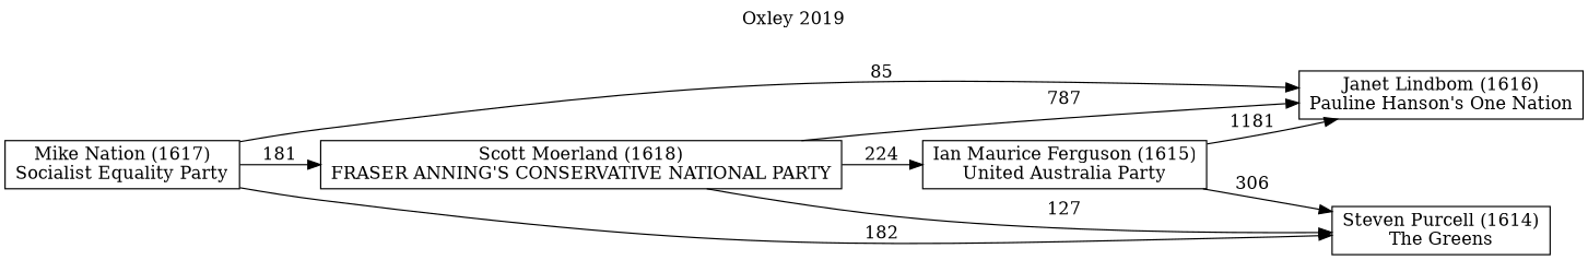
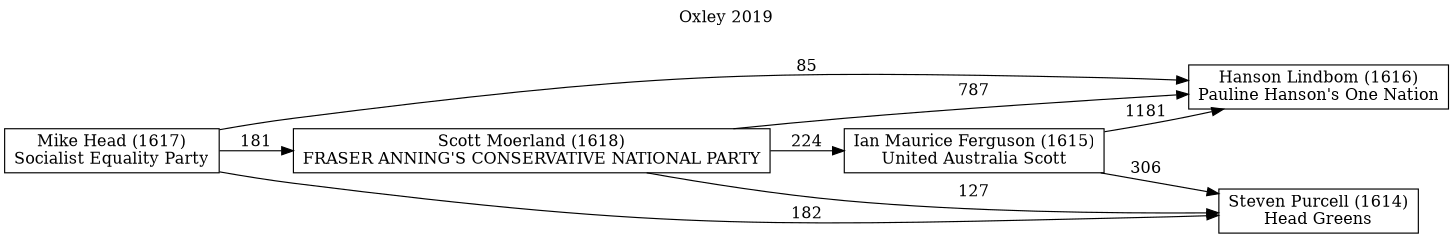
  digraph {
    label="Oxley 2019"
    labelloc=t
    mclimit=10
    rankdir=LR
    node [shape=box]
-   n1 [label="Ian Maurice Ferguson (1615)\nUnited Australia Party"]
-   n2 [label="Janet Lindbom (1616)\nPauline Hanson's One Nation"]
-   n3 [label="Steven Purcell (1614)\nThe Greens"]
-   n4 [label="Mike Nation (1617)\nSocialist Equality Party"]
+   n1 [label="Ian Maurice Ferguson (1615)\nUnited Australia Scott"]
+   n2 [label="Hanson Lindbom (1616)\nPauline Hanson's One Nation"]
+   n3 [label="Steven Purcell (1614)\nHead Greens"]
+   n4 [label="Mike Head (1617)\nSocialist Equality Party"]
    n5 [label="Scott Moerland (1618)\nFRASER ANNING'S CONSERVATIVE NATIONAL PARTY"]
    n1 -> n2 [label=1181]
    n1 -> n3 [label=306]
    n4 -> n2 [label=85]
    n4 -> n3 [label=182]
    n4 -> n5 [label=181]
    n5 -> n1 [label=224]
    n5 -> n2 [label=787]
    n5 -> n3 [label=127]
  }
